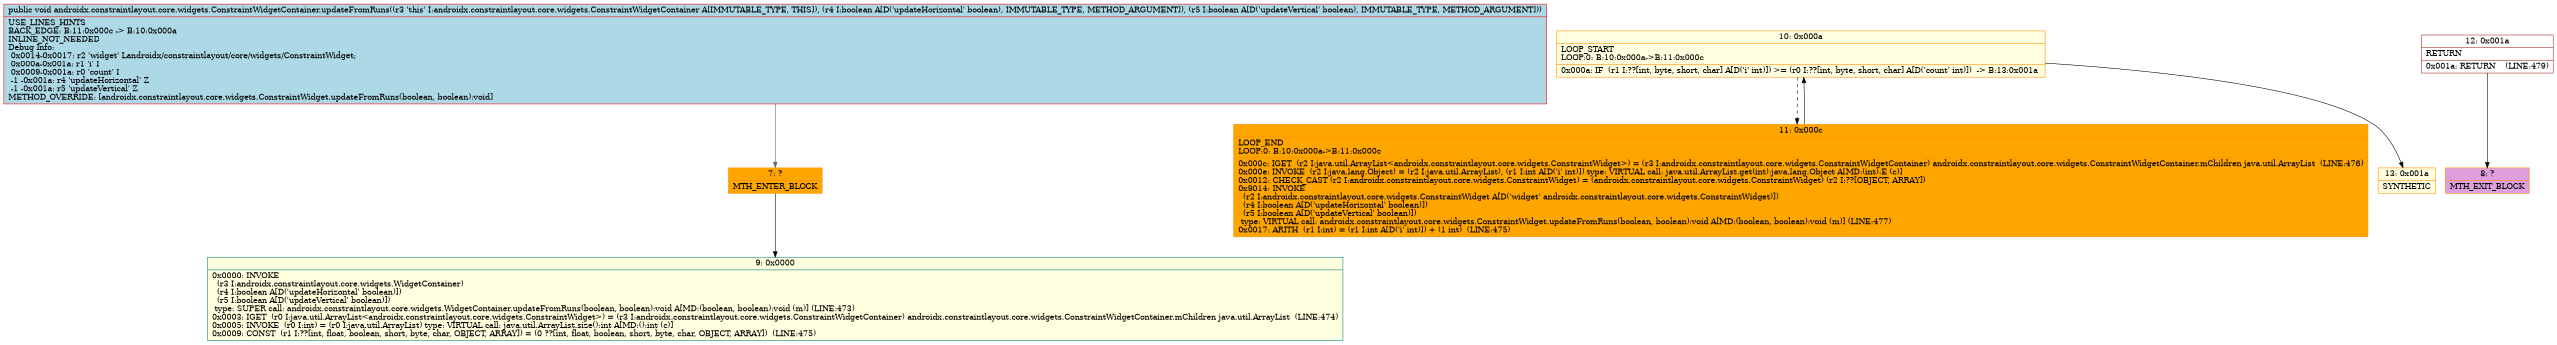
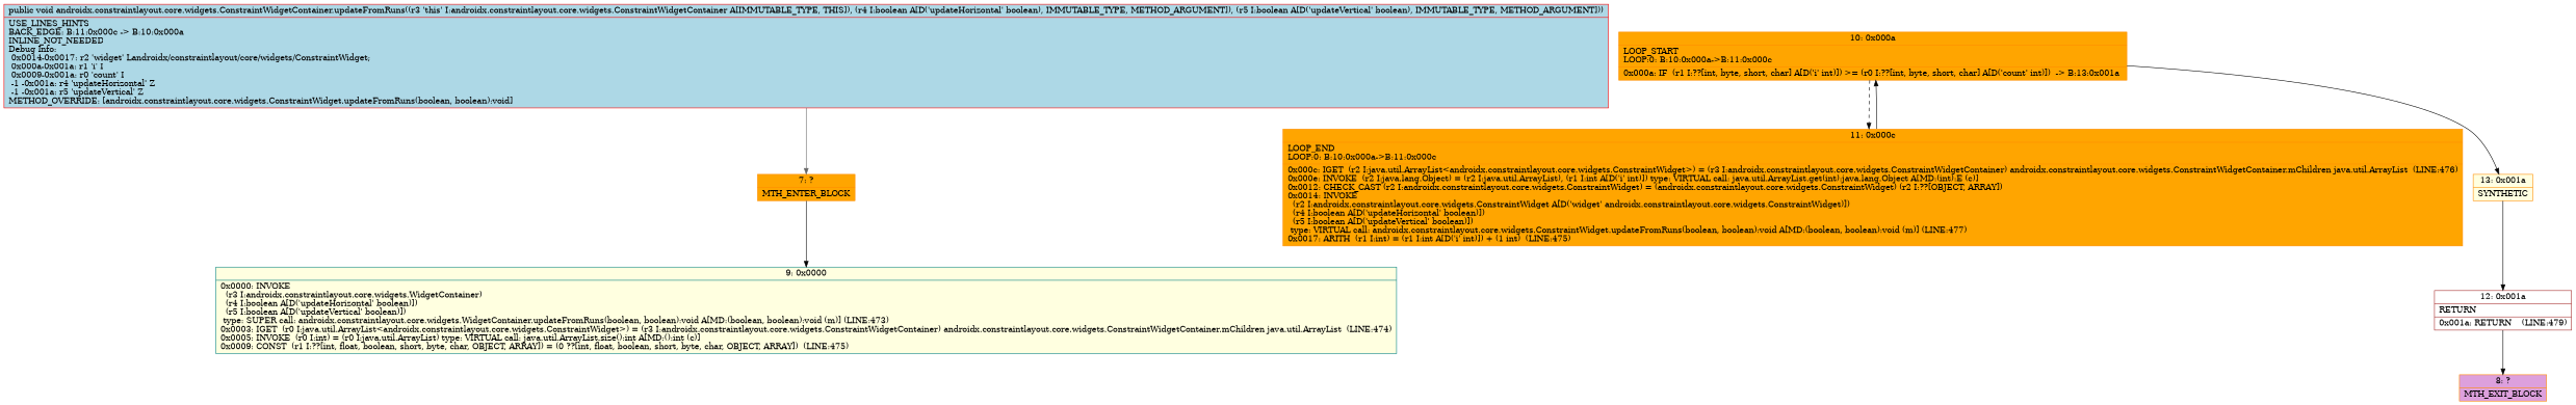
  digraph {
    node [color=darkorange fillcolor=lightyellow shape=record style=filled]
    edge [color=black]
    n1 [fillcolor=orange label="{7\:\ ?|MTH_ENTER_BLOCK\l}"]
    n2 [color=teal label="{9\:\ 0x0000|0x0000: INVOKE  \l  (r3 I:androidx.constraintlayout.core.widgets.WidgetContainer)\l  (r4 I:boolean A[D('updateHorizontal' boolean)])\l  (r5 I:boolean A[D('updateVertical' boolean)])\l type: SUPER call: androidx.constraintlayout.core.widgets.WidgetContainer.updateFromRuns(boolean, boolean):void A[MD:(boolean, boolean):void (m)] (LINE:473)\l0x0003: IGET  (r0 I:java.util.ArrayList\<androidx.constraintlayout.core.widgets.ConstraintWidget\>) = (r3 I:androidx.constraintlayout.core.widgets.ConstraintWidgetContainer) androidx.constraintlayout.core.widgets.ConstraintWidgetContainer.mChildren java.util.ArrayList  (LINE:474)\l0x0005: INVOKE  (r0 I:int) = (r0 I:java.util.ArrayList) type: VIRTUAL call: java.util.ArrayList.size():int A[MD:():int (c)]\l0x0009: CONST  (r1 I:??[int, float, boolean, short, byte, char, OBJECT, ARRAY]) = (0 ??[int, float, boolean, short, byte, char, OBJECT, ARRAY])  (LINE:475)\l}"]
-   n3 [label="{10\:\ 0x000a|LOOP_START\lLOOP:0: B:10:0x000a\-\>B:11:0x000c\l|0x000a: IF  (r1 I:??[int, byte, short, char] A[D('i' int)]) \>= (r0 I:??[int, byte, short, char] A[D('count' int)])  \-\> B:13:0x001a \l}"]
-   n4 [fillcolor=orange label="{11\:\ 0x000c|LOOP_END\lLOOP:0: B:10:0x000a\-\>B:11:0x000c\l|0x000c: IGET  (r2 I:java.util.ArrayList\<androidx.constraintlayout.core.widgets.ConstraintWidget\>) = (r3 I:androidx.constraintlayout.core.widgets.ConstraintWidgetContainer) androidx.constraintlayout.core.widgets.ConstraintWidgetContainer.mChildren java.util.ArrayList  (LINE:476)\l0x000e: INVOKE  (r2 I:java.lang.Object) = (r2 I:java.util.ArrayList), (r1 I:int A[D('i' int)]) type: VIRTUAL call: java.util.ArrayList.get(int):java.lang.Object A[MD:(int):E (c)]\l0x0012: CHECK_CAST (r2 I:androidx.constraintlayout.core.widgets.ConstraintWidget) = (androidx.constraintlayout.core.widgets.ConstraintWidget) (r2 I:??[OBJECT, ARRAY]) \l0x9014: INVOKE  \l  (r2 I:androidx.constraintlayout.core.widgets.ConstraintWidget A[D('widget' androidx.constraintlayout.core.widgets.ConstraintWidget)])\l  (r4 I:boolean A[D('updateHorizontal' boolean)])\l  (r5 I:boolean A[D('updateVertical' boolean)])\l type: VIRTUAL call: androidx.constraintlayout.core.widgets.ConstraintWidget.updateFromRuns(boolean, boolean):void A[MD:(boolean, boolean):void (m)] (LINE:477)\l0x0017: ARITH  (r1 I:int) = (r1 I:int A[D('i' int)]) + (1 int)  (LINE:475)\l}"]
+   n3 [fillcolor=orange label="{10\:\ 0x000a|LOOP_START\lLOOP:0: B:10:0x000a\-\>B:11:0x000c\l|0x000a: IF  (r1 I:??[int, byte, short, char] A[D('i' int)]) \>= (r0 I:??[int, byte, short, char] A[D('count' int)])  \-\> B:13:0x001a \l}"]
+   n4 [fillcolor=orange label="{11\:\ 0x000c|LOOP_END\lLOOP:0: B:10:0x000a\-\>B:11:0x000c\l|0x000c: IGET  (r2 I:java.util.ArrayList\<androidx.constraintlayout.core.widgets.ConstraintWidget\>) = (r3 I:androidx.constraintlayout.core.widgets.ConstraintWidgetContainer) androidx.constraintlayout.core.widgets.ConstraintWidgetContainer.mChildren java.util.ArrayList  (LINE:476)\l0x000e: INVOKE  (r2 I:java.lang.Object) = (r2 I:java.util.ArrayList), (r1 I:int A[D('i' int)]) type: VIRTUAL call: java.util.ArrayList.get(int):java.lang.Object A[MD:(int):E (c)]\l0x0012: CHECK_CAST (r2 I:androidx.constraintlayout.core.widgets.ConstraintWidget) = (androidx.constraintlayout.core.widgets.ConstraintWidget) (r2 I:??[OBJECT, ARRAY]) \l0x0014: INVOKE  \l  (r2 I:androidx.constraintlayout.core.widgets.ConstraintWidget A[D('widget' androidx.constraintlayout.core.widgets.ConstraintWidget)])\l  (r4 I:boolean A[D('updateHorizontal' boolean)])\l  (r5 I:boolean A[D('updateVertical' boolean)])\l type: VIRTUAL call: androidx.constraintlayout.core.widgets.ConstraintWidget.updateFromRuns(boolean, boolean):void A[MD:(boolean, boolean):void (m)] (LINE:477)\l0x0017: ARITH  (r1 I:int) = (r1 I:int A[D('i' int)]) + (1 int)  (LINE:475)\l}"]
    n5 [label="{13\:\ 0x001a|SYNTHETIC\l}"]
    n6 [color=brown fillcolor=white label="{12\:\ 0x001a|RETURN\l|0x001a: RETURN    (LINE:479)\l}"]
    n7 [fillcolor=plum label="{8\:\ ?|MTH_EXIT_BLOCK\l}"]
    n8 [color=red fillcolor=lightblue label="{public void androidx.constraintlayout.core.widgets.ConstraintWidgetContainer.updateFromRuns((r3 'this' I:androidx.constraintlayout.core.widgets.ConstraintWidgetContainer A[IMMUTABLE_TYPE, THIS]), (r4 I:boolean A[D('updateHorizontal' boolean), IMMUTABLE_TYPE, METHOD_ARGUMENT]), (r5 I:boolean A[D('updateVertical' boolean), IMMUTABLE_TYPE, METHOD_ARGUMENT]))  | USE_LINES_HINTS\lBACK_EDGE: B:11:0x000c \-\> B:10:0x000a\lINLINE_NOT_NEEDED\lDebug Info:\l  0x0014\-0x0017: r2 'widget' Landroidx\/constraintlayout\/core\/widgets\/ConstraintWidget;\l  0x000a\-0x001a: r1 'i' I\l  0x0009\-0x001a: r0 'count' I\l  \-1 \-0x001a: r4 'updateHorizontal' Z\l  \-1 \-0x001a: r5 'updateVertical' Z\lMETHOD_OVERRIDE: [androidx.constraintlayout.core.widgets.ConstraintWidget.updateFromRuns(boolean, boolean):void]\l}"]
    n1 -> n2
    n3 -> n4 [style=dashed]
    n3 -> n5
    n4 -> n3
+   n5 -> n6
    n6 -> n7
    n8 -> n1 [color=gray40]
  }
